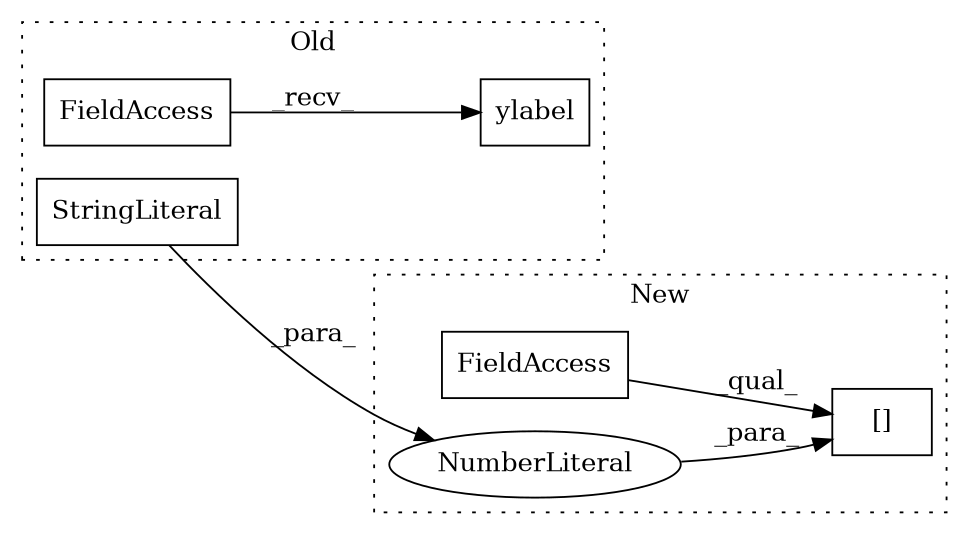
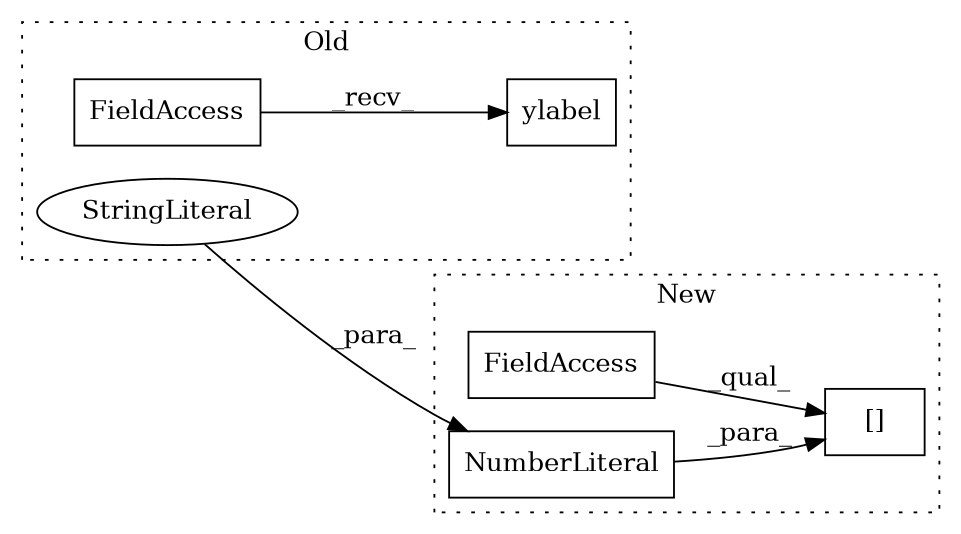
  digraph {
    rankdir=LR
    node [a=22 l=10 shape=box]
    n1 [a=2 l="4,1" label="[]" s="793,798"]
    n2 [l=3 label=FieldAccess s=793]
-   n3 [a=34 l=1 label=NumberLiteral s=797 shape=ellipse]
+   n3 [a=34 l=1 label=NumberLiteral s=797]
    n4 [a=32 l="7,1" label=ylabel s="875,892"]
    n5 [label=FieldAccess s=857]
-   n6 [a=45 label=StringLiteral s=882]
+   n6 [a=45 label=StringLiteral s=882 shape=ellipse]
    subgraph cluster_1 {
      label=New
      style=dotted
      n1
      n2
      n3
    }
    subgraph cluster_2 {
      label=Old
      style=dotted
      n4
      n5
      n6
    }
    n2 -> n1 [label=_qual_]
    n3 -> n1 [label=_para_]
    n5 -> n4 [label=_recv_]
    n6 -> n3 [label=_para_]
  }
